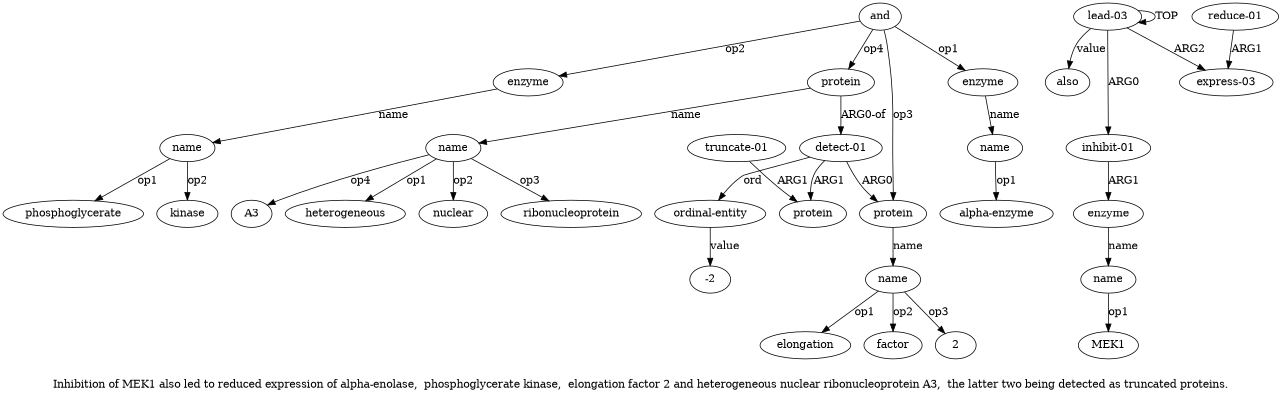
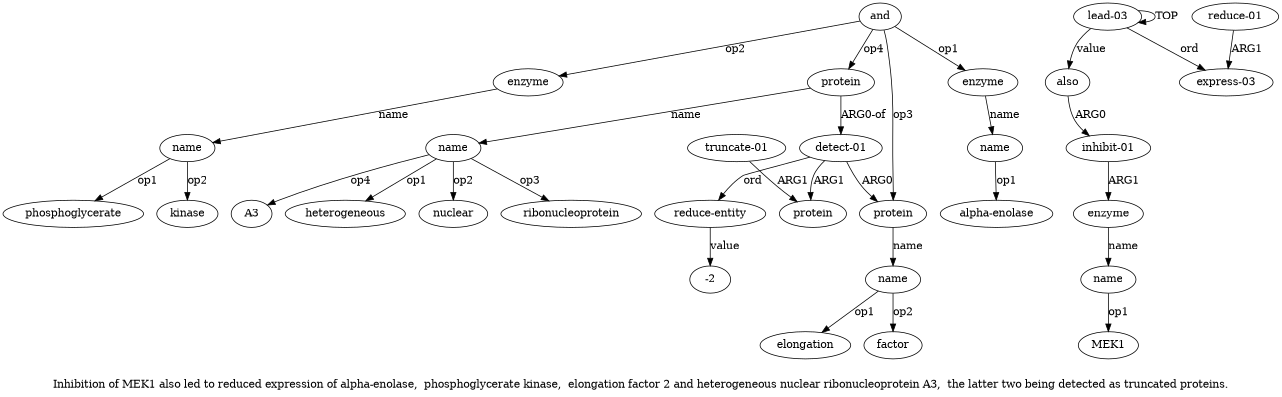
  digraph {
    label="Inhibition of MEK1 also led to reduced expression of alpha-enolase,  phosphoglycerate kinase,  elongation factor 2 and heterogeneous nuclear ribonucleoprotein A3,  the latter two being detected as truncated proteins."
    node [color=black gold_ind=-1 gold_label=name test_ind=-1 test_label=name]
    edge [color=black gold_label=op1 test_label=op1]
    n1 [gold_label=phosphoglycerate label=phosphoglycerate test_label=phosphoglycerate]
    n2 [gold_label=elongation label=elongation test_label=elongation]
    n3 [gold_label=kinase label=kinase test_label=kinase]
    n4 [gold_label=A3 label=A3 test_label=A3]
    n5 [gold_label=heterogeneous label=heterogeneous test_label=heterogeneous]
    n6 [gold_label=nuclear label=nuclear test_label=nuclear]
    n7 [gold_label=ribonucleoprotein label=ribonucleoprotein test_label=ribonucleoprotein]
-   n8 [gold_ind=15 gold_label="ordinal-entity" label="ordinal-entity" test_ind=15 test_label="ordinal-entity"]
+   n8 [gold_ind=15 gold_label="ordinal-entity" label="reduce-entity" test_ind=15 test_label="ordinal-entity"]
    n9 [gold_label=-2 label=-2 test_label=-2]
    n10 [gold_ind=14 gold_label="truncate-01" label="truncate-01" test_ind=14 test_label="truncate-01"]
    n11 [gold_ind=13 gold_label=protein label=protein test_ind=13 test_label=protein]
    n12 [gold_ind=17 label=name test_ind=17]
    n13 [gold_ind=16 gold_label=protein label=protein test_ind=16 test_label=protein]
    n14 [gold_ind=12 gold_label="detect-01" label="detect-01" test_ind=12 test_label="detect-01"]
    n15 [gold_ind=10 gold_label=protein label=protein test_ind=10 test_label=protein]
    n16 [gold_ind=11 label=name test_ind=11]
    n17 [gold_label=factor label=factor test_label=factor]
-   n18 [gold_label=2 label=2 test_label=2]
    n19 [gold_ind=19 gold_label=also label=also test_ind=19 test_label=also]
    n20 [gold_ind=18 gold_label="reduce-01" label="reduce-01" test_ind=18 test_label="reduce-01"]
    n21 [gold_ind=4 gold_label="express-03" label="express-03" test_ind=4 test_label="express-03"]
    n22 [gold_ind=5 gold_label=and label=and test_ind=5 test_label=and]
    n23 [gold_ind=6 gold_label=enzyme label=enzyme test_ind=6 test_label=enzyme]
    n24 [gold_ind=8 gold_label=enzyme label=enzyme test_ind=8 test_label=enzyme]
    n25 [gold_ind=1 gold_label="inhibit-01" label="inhibit-01" test_ind=1 test_label="inhibit-01"]
    n26 [gold_ind=2 gold_label=enzyme label=enzyme test_ind=2 test_label=enzyme]
    n27 [gold_ind=3 label=name test_ind=3]
    n28 [gold_label=MEK1 label=MEK1 test_label=MEK1]
    n29 [gold_ind=0 gold_label="lead-03" label="lead-03" test_ind=0 test_label="lead-03"]
    n30 [gold_ind=7 label=name test_ind=7]
    n31 [gold_ind=9 label=name test_ind=9]
-   n32 [gold_label="alpha-enolase" label="alpha-enzyme" test_label="alpha-enolase"]
+   n32 [gold_label="alpha-enolase" label="alpha-enolase" test_label="alpha-enolase"]
    n8 -> n9 [gold_label=value label=value test_label=value]
    n10 -> n11 [gold_label=ARG1 label=ARG1 test_label=ARG1]
    n12 -> n4 [gold_label=op4 label=op4 test_label=op4]
    n12 -> n5 [label=op1]
    n12 -> n6 [gold_label=op2 label=op2 test_label=op2]
    n12 -> n7 [gold_label=op3 label=op3 test_label=op3]
    n13 -> n12 [gold_label=name label=name test_label=name]
    n13 -> n14 [gold_label="ARG0-of" label="ARG0-of" test_label="ARG0-of"]
    n14 -> n8 [gold_label=ord label=ord test_label=ord]
    n14 -> n11 [gold_label=ARG1 label=ARG1 test_label=ARG1]
    n14 -> n15 [gold_label=ARG0 label=ARG0 test_label=ARG0]
    n15 -> n16 [gold_label=name label=name test_label=name]
    n16 -> n2 [label=op1]
    n16 -> n17 [gold_label=op2 label=op2 test_label=op2]
-   n16 -> n18 [gold_label=op3 label=op3 test_label=op3]
    n20 -> n21 [gold_label=ARG1 label=ARG1 test_label=ARG1]
    n22 -> n13 [gold_label=op4 label=op4 test_label=op4]
    n22 -> n15 [gold_label=op3 label=op3 test_label=op3]
    n22 -> n23 [label=op1]
    n22 -> n24 [gold_label=op2 label=op2 test_label=op2]
    n23 -> n30 [gold_label=name label=name test_label=name]
    n24 -> n31 [gold_label=name label=name test_label=name]
    n25 -> n26 [gold_label=ARG1 label=ARG1 test_label=ARG1]
    n26 -> n27 [gold_label=name label=name test_label=name]
    n27 -> n28 [label=op1]
    n29 -> n19 [gold_label=mod label=value test_label=mod]
-   n29 -> n21 [gold_label=ARG2 label=ARG2 test_label=ARG2]
-   n29 -> n25 [gold_label=ARG0 label=ARG0 test_label=ARG0]
+   n29 -> n21 [gold_label=ARG2 label=ord test_label=ARG2]
+   n19 -> n25 [gold_label=ARG0 label=ARG0 test_label=ARG0]
    n29 -> n29 [gold_label=TOP label=TOP test_label=TOP]
    n30 -> n32 [label=op1]
    n31 -> n1 [label=op1]
    n31 -> n3 [gold_label=op2 label=op2 test_label=op2]
  }
